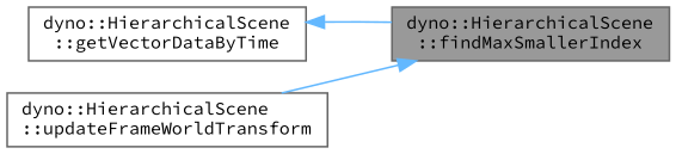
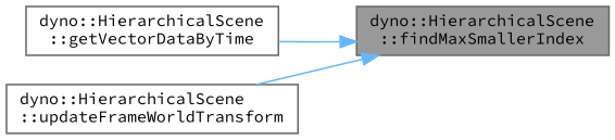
  digraph {
    fontname="Source Code Pro"
    rankdir=RL
    node [color=grey40 fillcolor=white fontname="Source Code Pro" fontsize=10 shape=box style=filled]
    edge [color=steelblue1 dir=back fontname="Source Code Pro" fontsize=10 labelfontname=Helvetica labelfontsize=10 style=solid]
    n1 [color=gray40 fillcolor=grey60 fontcolor=black height=0.2 label="dyno::HierarchicalScene\l::findMaxSmallerIndex" width=0.4]
    n2 [height=0.2 label="dyno::HierarchicalScene\l::getVectorDataByTime" width=0.4]
    n3 [height=0.2 label="dyno::HierarchicalScene\l::updateFrameWorldTransform" width=0.4]
-   n2 -> n1
+   n1 -> n2
    n1 -> n3
  }
